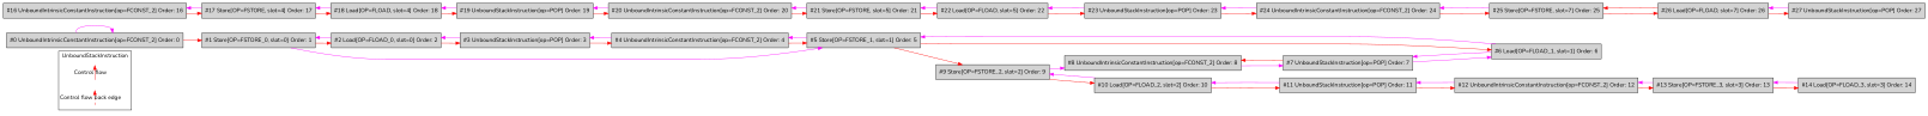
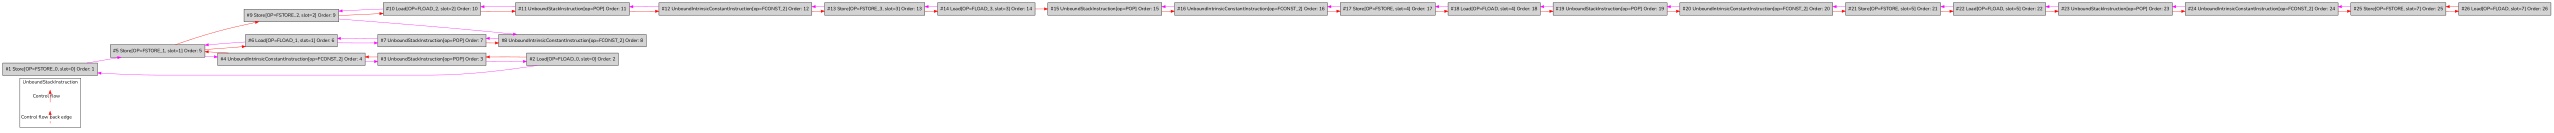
  digraph {
    fontname=Nunito
    ordering=in
    rankdir=LR
    node [fontname=Nunito shape=box style=filled fillcolor=lightgrey]
    edge [color=red fontname=Nunito]
    c0 [shape=point style=invis fillcolor=""]
    c1 [shape=point style=invis fillcolor=""]
    c2 [shape=point style=invis fillcolor=""]
    c3 [shape=point style=invis fillcolor=""]
-   n5 [label="#0 UnboundIntrinsicConstantInstruction[op=FCONST_2] Order: 0"]
    n6 [label="#1 Store[OP=FSTORE_0, slot=0] Order: 1"]
    n7 [label="#2 Load[OP=FLOAD_0, slot=0] Order: 2"]
    n8 [label="#5 Store[OP=FSTORE_1, slot=1] Order: 5"]
    n9 [label="#3 UnboundStackInstruction[op=POP] Order: 3"]
    n10 [label="#4 UnboundIntrinsicConstantInstruction[op=FCONST_2] Order: 4"]
    n11 [label="#6 Load[OP=FLOAD_1, slot=1] Order: 6"]
    n12 [label="#9 Store[OP=FSTORE_2, slot=2] Order: 9"]
    n13 [label="#7 UnboundStackInstruction[op=POP] Order: 7"]
    n14 [label="#8 UnboundIntrinsicConstantInstruction[op=FCONST_2] Order: 8"]
    n15 [label="#10 Load[OP=FLOAD_2, slot=2] Order: 10"]
    n16 [label="#11 UnboundStackInstruction[op=POP] Order: 11"]
    n17 [label="#12 UnboundIntrinsicConstantInstruction[op=FCONST_2] Order: 12"]
    n18 [label="#13 Store[OP=FSTORE_3, slot=3] Order: 13"]
    n19 [label="#14 Load[OP=FLOAD_3, slot=3] Order: 14"]
+   n20 [label="#15 UnboundStackInstruction[op=POP] Order: 15"]
    n21 [label="#16 UnboundIntrinsicConstantInstruction[op=FCONST_2] Order: 16"]
    n22 [label="#17 Store[OP=FSTORE, slot=4] Order: 17"]
    n23 [label="#18 Load[OP=FLOAD, slot=4] Order: 18"]
    n24 [label="#19 UnboundStackInstruction[op=POP] Order: 19"]
    n25 [label="#20 UnboundIntrinsicConstantInstruction[op=FCONST_2] Order: 20"]
    n26 [label="#21 Store[OP=FSTORE, slot=5] Order: 21"]
    n27 [label="#22 Load[OP=FLOAD, slot=5] Order: 22"]
    n28 [label="#23 UnboundStackInstruction[op=POP] Order: 23"]
    n29 [label="#24 UnboundIntrinsicConstantInstruction[op=FCONST_2] Order: 24"]
    n30 [label="#25 Store[OP=FSTORE, slot=7] Order: 25"]
    n31 [label="#26 Load[OP=FLOAD, slot=7] Order: 26"]
-   n32 [label="#27 UnboundStackInstruction[op=POP] Order: 27"]
    subgraph cluster_1 {
      label=UnboundStackInstruction
      subgraph sub_2 {
        label=Legend
        rank=same
        c0
        c1
        c2
        c3
      }
    }
    c0 -> c1 [label="Control flow" style=solid]
    c2 -> c3 [label="Control flow back edge" style=dashed]
-   n5 -> n5 [color=fuchsia]
-   n5 -> n6
-   n6 -> n7
    n6 -> n8 [color=fuchsia]
    n7 -> n6 [color=fuchsia]
    n7 -> n9
    n8 -> n10 [color=fuchsia]
    n8 -> n11
    n8 -> n12
    n9 -> n7 [color=fuchsia]
    n9 -> n10
    n10 -> n8
    n10 -> n9 [color=fuchsia]
    n11 -> n8 [color=fuchsia]
    n11 -> n13 [color=fuchsia]
    n12 -> n14 [color=fuchsia]
    n12 -> n15
    n13 -> n11 [color=fuchsia]
    n13 -> n14
    n14 -> n13 [color=fuchsia]
    n15 -> n12 [color=fuchsia]
    n15 -> n16
    n16 -> n15 [color=fuchsia]
    n16 -> n17
    n17 -> n16 [color=fuchsia]
    n17 -> n18
    n18 -> n17 [color=fuchsia]
    n18 -> n19
    n19 -> n18 [color=fuchsia]
+   n19 -> n20
+   n20 -> n21
+   n21 -> n20 [color=fuchsia]
    n21 -> n22
    n22 -> n21 [color=fuchsia]
    n22 -> n23
    n23 -> n22 [color=fuchsia]
    n23 -> n24
    n24 -> n23 [color=fuchsia]
    n24 -> n25
    n25 -> n24 [color=fuchsia]
    n25 -> n26
    n26 -> n25 [color=fuchsia]
    n26 -> n27
    n27 -> n26 [color=fuchsia]
    n27 -> n28
    n28 -> n27 [color=fuchsia]
    n28 -> n29
    n29 -> n28 [color=fuchsia]
    n29 -> n30
    n30 -> n29 [color=fuchsia]
    n30 -> n31
    n31 -> n30
-   n31 -> n32
-   n32 -> n31 [color=fuchsia]
  }
